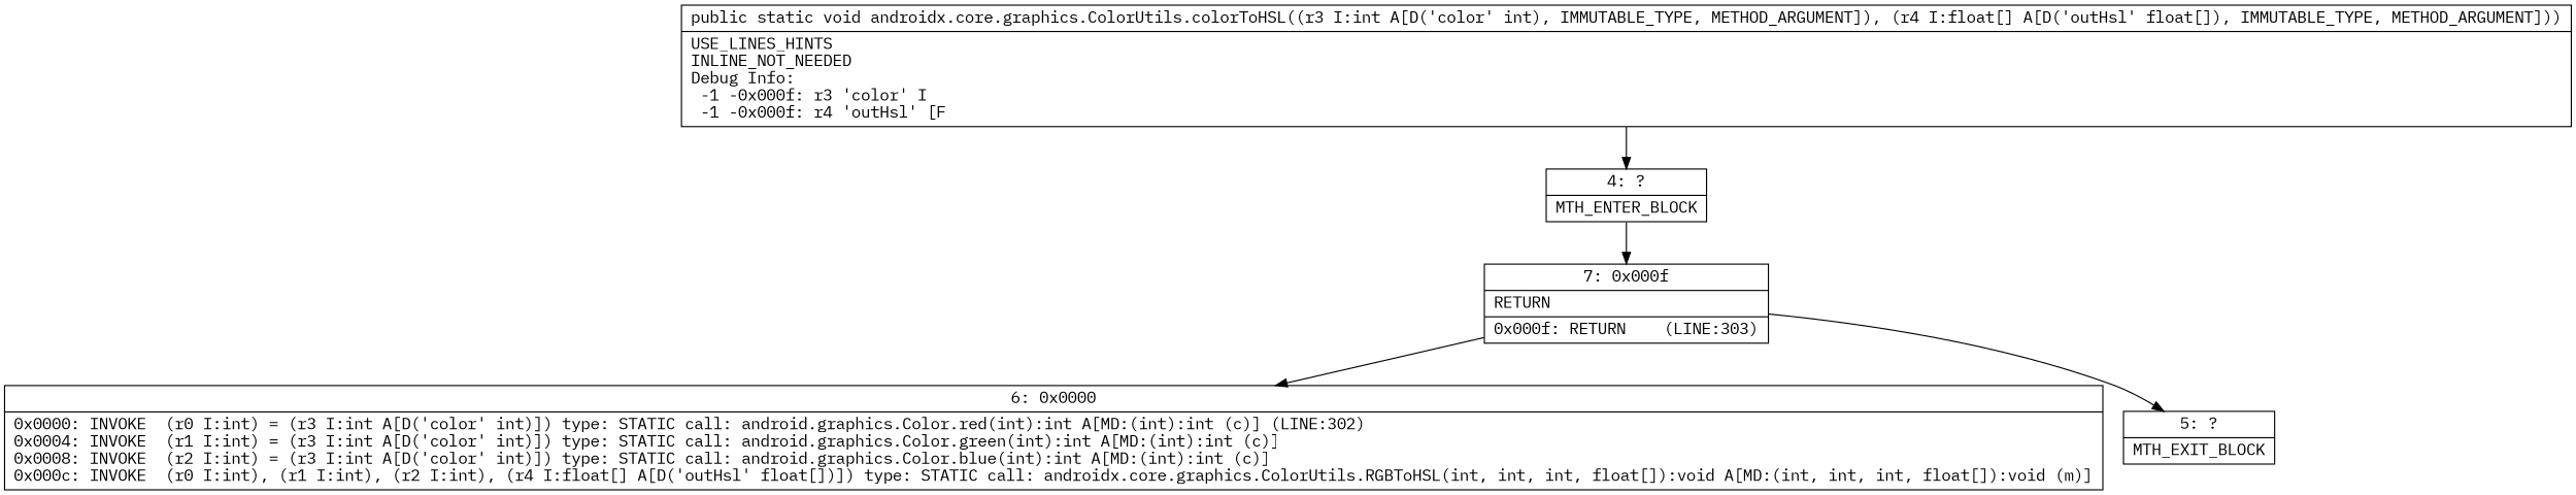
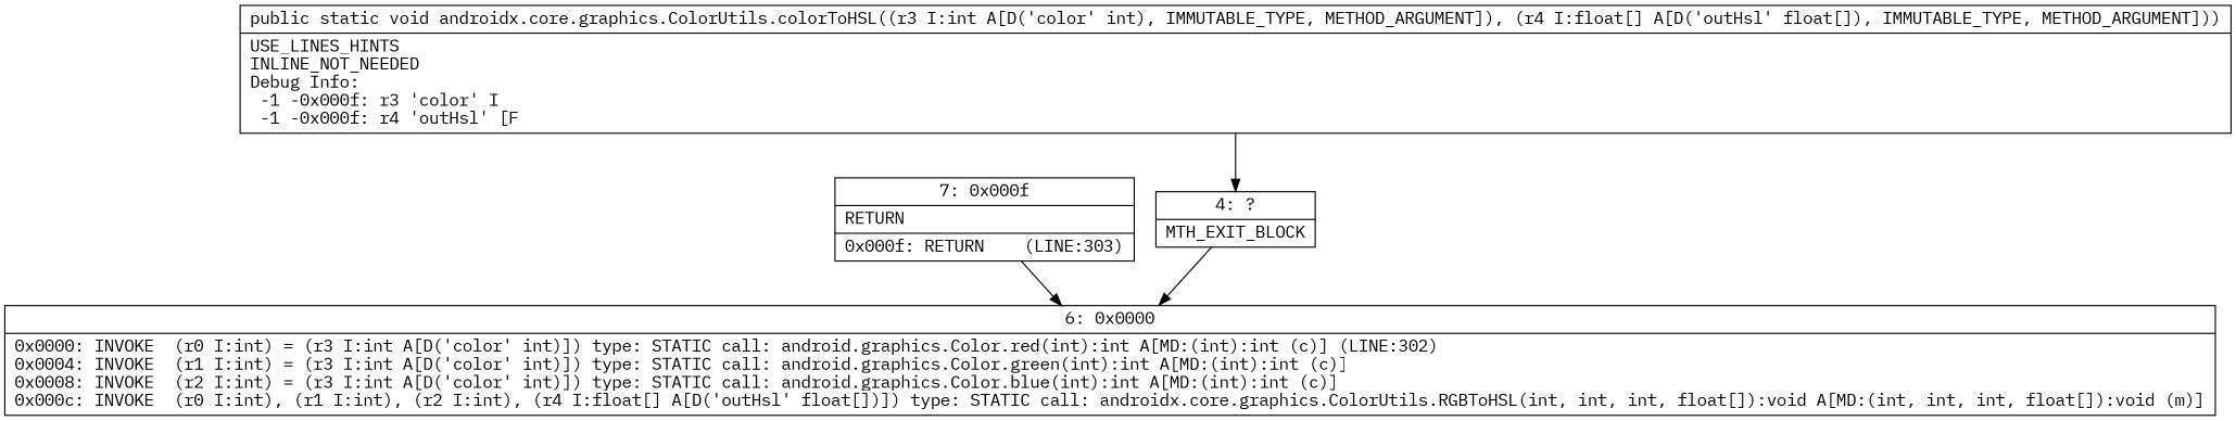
  digraph {
    fontname="IBM Plex Mono"
    node [fontname="IBM Plex Mono" shape=record]
    edge [fontname="IBM Plex Mono"]
-   n1 [label="{4\:\ ?|MTH_ENTER_BLOCK\l}"]
+   n1 [label="{4\:\ ?|MTH_EXIT_BLOCK\l}"]
    n2 [label="{6\:\ 0x0000|0x0000: INVOKE  (r0 I:int) = (r3 I:int A[D('color' int)]) type: STATIC call: android.graphics.Color.red(int):int A[MD:(int):int (c)] (LINE:302)\l0x0004: INVOKE  (r1 I:int) = (r3 I:int A[D('color' int)]) type: STATIC call: android.graphics.Color.green(int):int A[MD:(int):int (c)]\l0x0008: INVOKE  (r2 I:int) = (r3 I:int A[D('color' int)]) type: STATIC call: android.graphics.Color.blue(int):int A[MD:(int):int (c)]\l0x000c: INVOKE  (r0 I:int), (r1 I:int), (r2 I:int), (r4 I:float[] A[D('outHsl' float[])]) type: STATIC call: androidx.core.graphics.ColorUtils.RGBToHSL(int, int, int, float[]):void A[MD:(int, int, int, float[]):void (m)]\l}"]
    n3 [label="{7\:\ 0x000f|RETURN\l|0x000f: RETURN    (LINE:303)\l}"]
-   n4 [label="{5\:\ ?|MTH_EXIT_BLOCK\l}"]
    n5 [label="{public static void androidx.core.graphics.ColorUtils.colorToHSL((r3 I:int A[D('color' int), IMMUTABLE_TYPE, METHOD_ARGUMENT]), (r4 I:float[] A[D('outHsl' float[]), IMMUTABLE_TYPE, METHOD_ARGUMENT]))  | USE_LINES_HINTS\lINLINE_NOT_NEEDED\lDebug Info:\l  \-1 \-0x000f: r3 'color' I\l  \-1 \-0x000f: r4 'outHsl' [F\l}"]
-   n1 -> n3
+   n1 -> n2
    n3 -> n2
-   n3 -> n4
    n5 -> n1
  }
